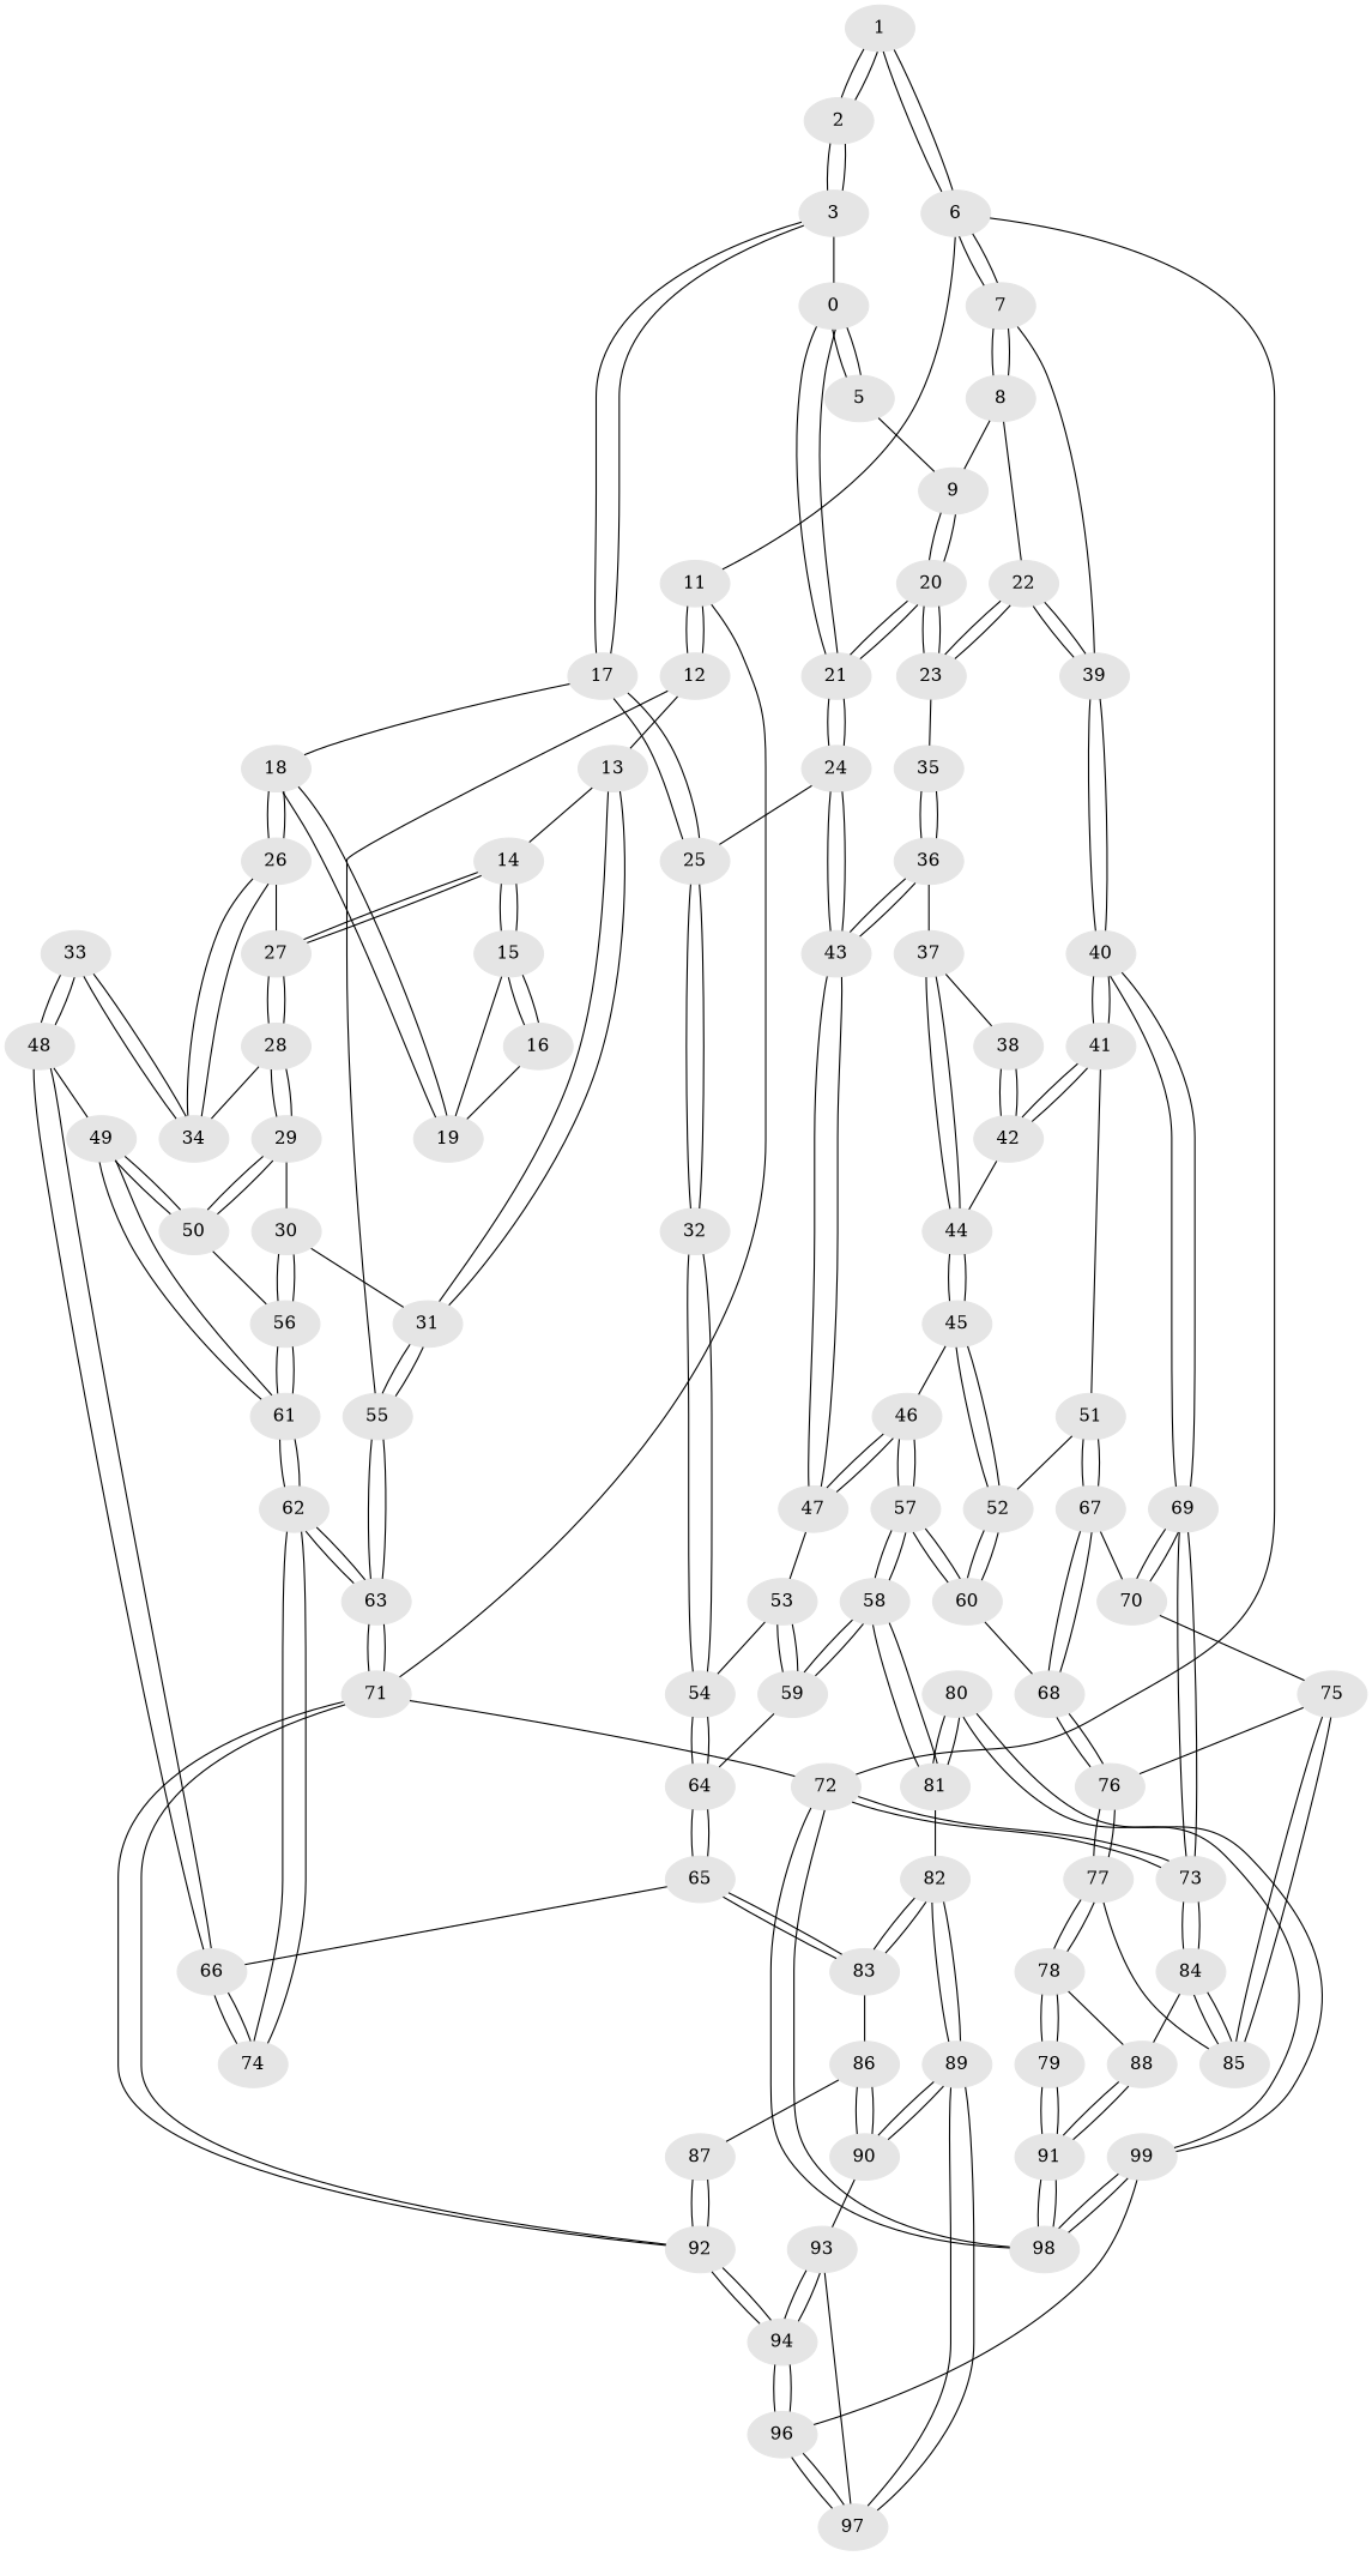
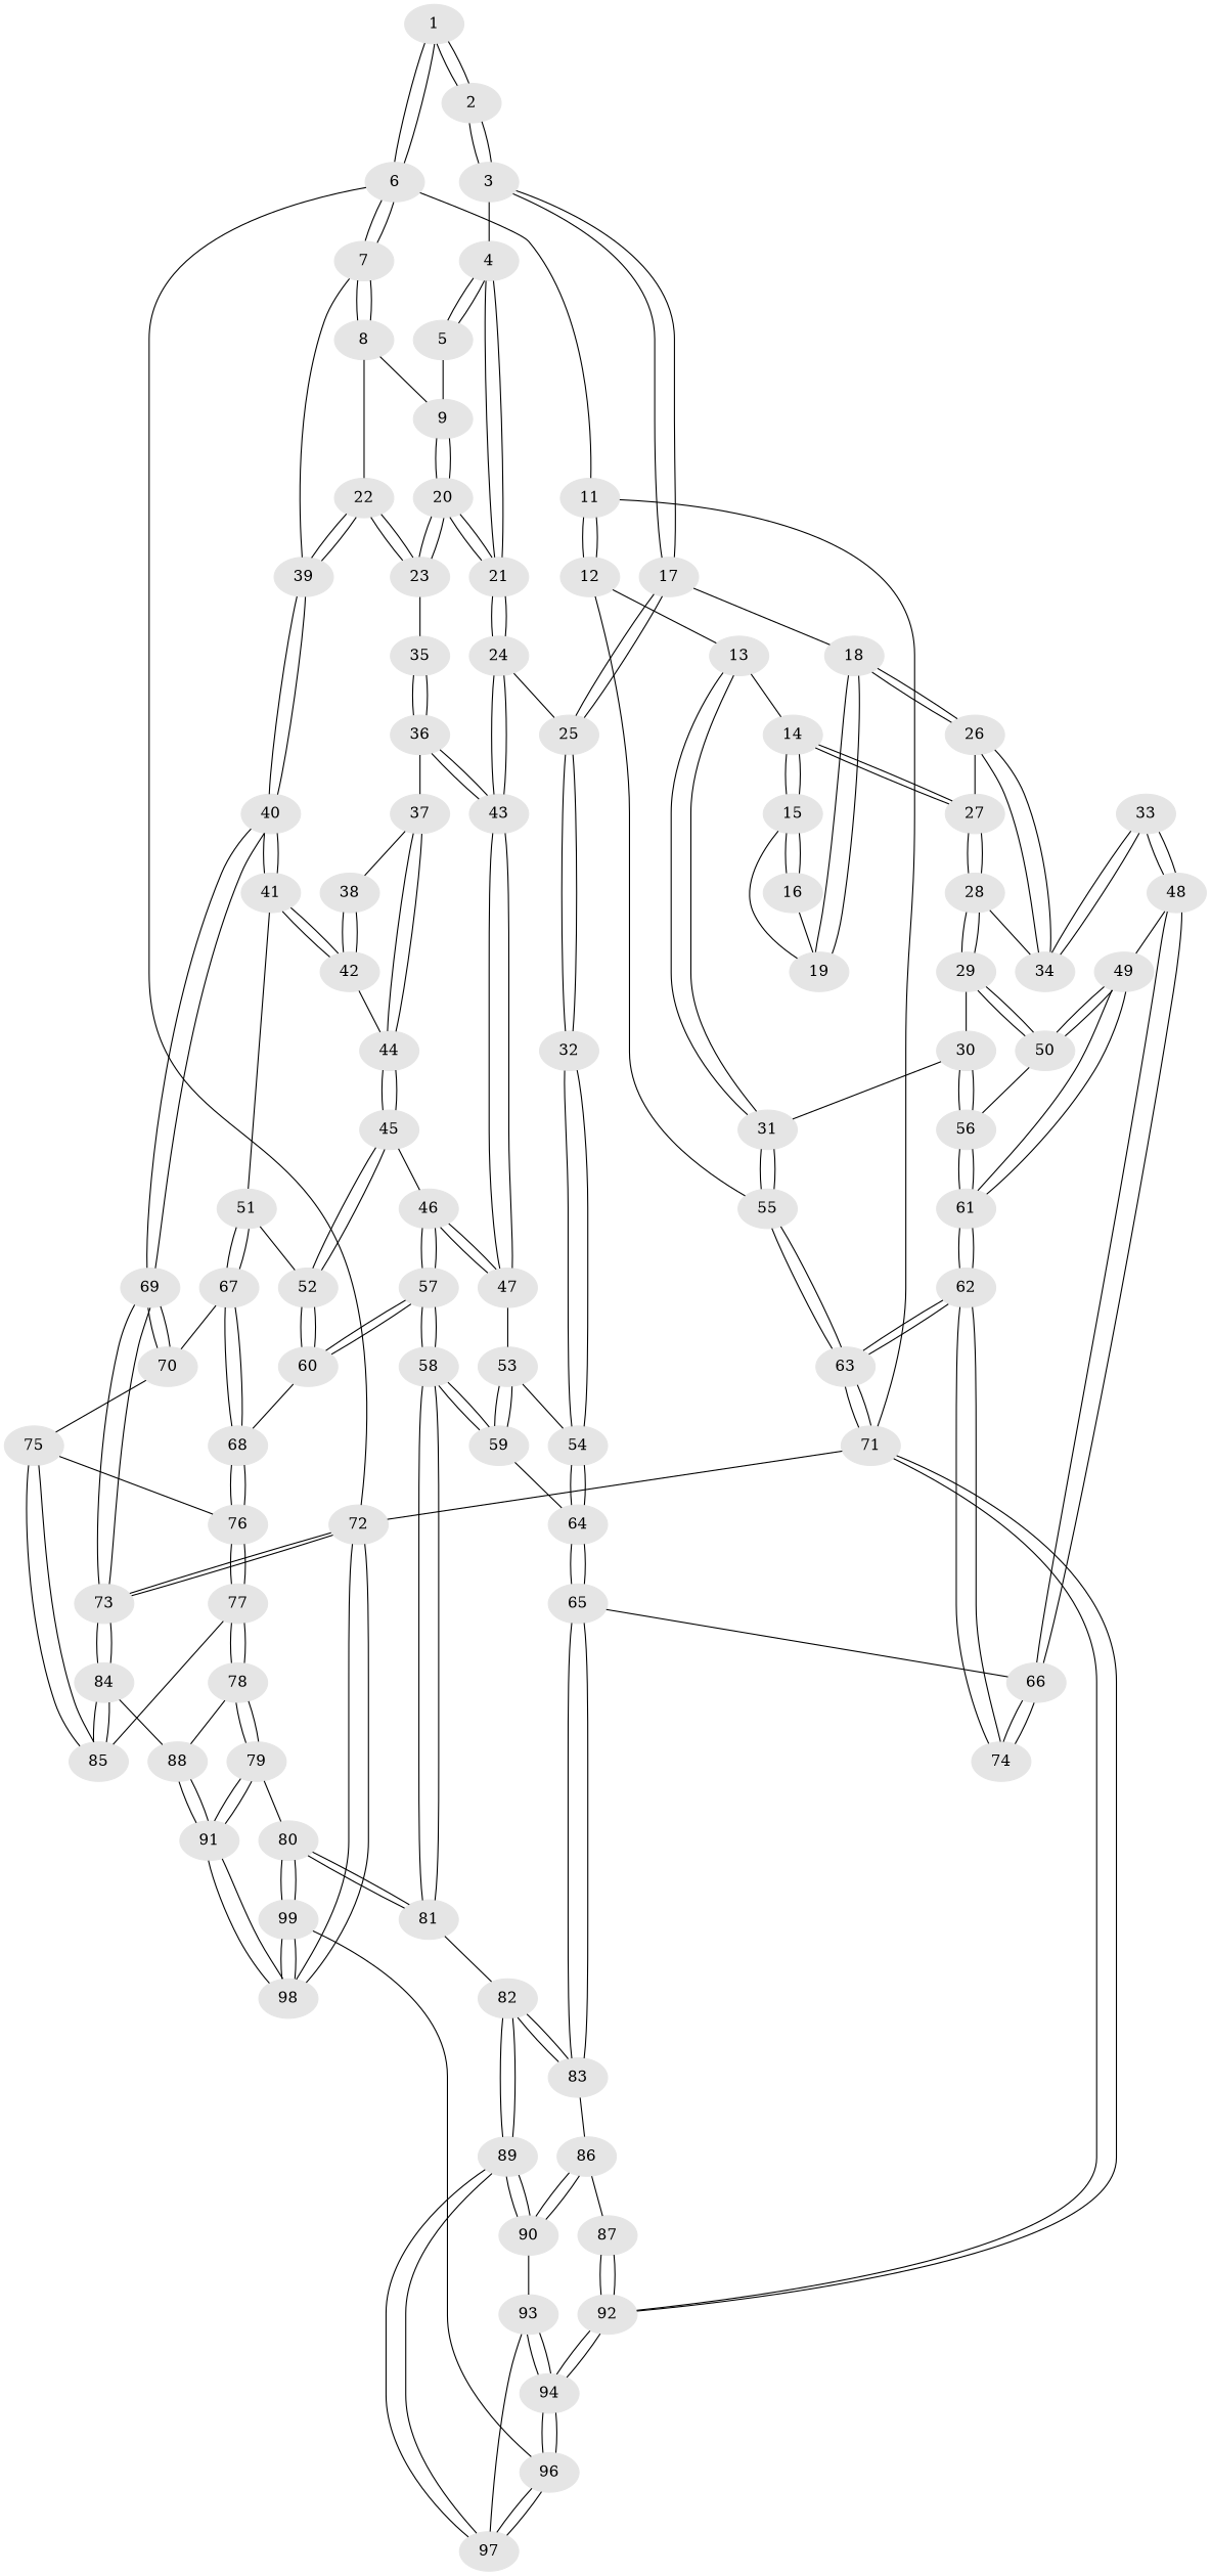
  graph {
    node [color=gray90 style=filled]
    1
    2
    6
    3
    7
    11
    72
-   4 [label=0]
+   4
    17
    5
    21
    18
    25
    9
    24
    20
    8
    39
    12
    71
    73
    98
    22
    40
    23
    13
    55
    92
    14
    31
    63
    15
    27
    16
    19
    28
    26
    32
    34
    35
    43
    36
    47
    54
    29
    30
    50
    56
    61
    33
    48
    64
    49
    66
    37
    38
    44
    42
    45
    41
    69
    51
    70
    52
    67
    53
    46
    57
    60
    58
    59
    74
    62
    68
    65
    81
    82
    76
    83
    86
    75
    77
    84
    85
    94
    88
    87
    78
    79
    80
    91
    n92 [label=99]
    96
    89
    90
    97
    93
    1 -- 2
    1 -- 2
    1 -- 6
    1 -- 6
    2 -- 3
    2 -- 3
    6 -- 7
    6 -- 7
    6 -- 11
    6 -- 72
    3 -- 4
    3 -- 17
    3 -- 17
    7 -- 8
    7 -- 8
    7 -- 39
    11 -- 12
    11 -- 12
    11 -- 71
    72 -- 73
    72 -- 73
    72 -- 98
    72 -- 98
    4 -- 5
    4 -- 5
    4 -- 21
    4 -- 21
    17 -- 18
    17 -- 25
    17 -- 25
    5 -- 9
    21 -- 24
    21 -- 24
    18 -- 19
    18 -- 19
    18 -- 26
    18 -- 26
    25 -- 32
    25 -- 32
    9 -- 20
    9 -- 20
    24 -- 25
    24 -- 43
    24 -- 43
    20 -- 21
    20 -- 21
    20 -- 23
    20 -- 23
    8 -- 9
    8 -- 22
    39 -- 40
    39 -- 40
    12 -- 13
    12 -- 55
    71 -- 72
    71 -- 92
    71 -- 92
    73 -- 84
    73 -- 84
    22 -- 39
    22 -- 39
    22 -- 23
    22 -- 23
    40 -- 41
    40 -- 41
    40 -- 69
    40 -- 69
    23 -- 35
    13 -- 14
    13 -- 31
    13 -- 31
    55 -- 63
    55 -- 63
    92 -- 94
    92 -- 94
    14 -- 15
    14 -- 15
    14 -- 27
    14 -- 27
    31 -- 55
    31 -- 55
    63 -- 71
    63 -- 71
    15 -- 16
    15 -- 16
    15 -- 19
    27 -- 28
    27 -- 28
    16 -- 19
    28 -- 34
    28 -- 29
    28 -- 29
    26 -- 27
    26 -- 34
    26 -- 34
    32 -- 54
    32 -- 54
    35 -- 36
    35 -- 36
    43 -- 47
    43 -- 47
    36 -- 43
    36 -- 43
    36 -- 37
    47 -- 53
    54 -- 64
    54 -- 64
    29 -- 30
    29 -- 50
    29 -- 50
    30 -- 31
    30 -- 56
    30 -- 56
    50 -- 56
    56 -- 61
    56 -- 61
    61 -- 62
    61 -- 62
    33 -- 34
    33 -- 34
    33 -- 48
    33 -- 48
    48 -- 49
    48 -- 66
    48 -- 66
    64 -- 65
    64 -- 65
    49 -- 50
    49 -- 50
    49 -- 61
    49 -- 61
    66 -- 74
    66 -- 74
    37 -- 38
    37 -- 44
    37 -- 44
    38 -- 42
    38 -- 42
    44 -- 45
    44 -- 45
    42 -- 44
    45 -- 52
    45 -- 52
    45 -- 46
    41 -- 42
    41 -- 42
    41 -- 51
    69 -- 73
    69 -- 73
    69 -- 70
    69 -- 70
    51 -- 52
    51 -- 67
    51 -- 67
    70 -- 75
    52 -- 60
    52 -- 60
    67 -- 70
    67 -- 68
    67 -- 68
    53 -- 54
    53 -- 59
    53 -- 59
    46 -- 47
    46 -- 47
    46 -- 57
    46 -- 57
    57 -- 60
    57 -- 60
    57 -- 58
    57 -- 58
    60 -- 68
    58 -- 59
    58 -- 59
    58 -- 81
    58 -- 81
    59 -- 64
    62 -- 63
    62 -- 63
    62 -- 74
    62 -- 74
    68 -- 76
    68 -- 76
    65 -- 66
    65 -- 83
    65 -- 83
    81 -- 82
    82 -- 83
    82 -- 83
    82 -- 89
    82 -- 89
    76 -- 77
    76 -- 77
    83 -- 86
    86 -- 87
    86 -- 90
    86 -- 90
    75 -- 76
    75 -- 85
    75 -- 85
    77 -- 85
    77 -- 78
    77 -- 78
    84 -- 85
    84 -- 85
    84 -- 88
    94 -- 96
    94 -- 96
    88 -- 91
    88 -- 91
    87 -- 92
    87 -- 92
    78 -- 88
    78 -- 79
    78 -- 79
+   79 -- 80
    79 -- 91
    79 -- 91
    80 -- 81
    80 -- 81
    80 -- n92
    80 -- n92
    91 -- 98
    91 -- 98
    n92 -- 98
    n92 -- 98
    n92 -- 96
    96 -- 97
    96 -- 97
    89 -- 90
    89 -- 90
    89 -- 97
    89 -- 97
    90 -- 93
    93 -- 94
    93 -- 94
    93 -- 97
  }
